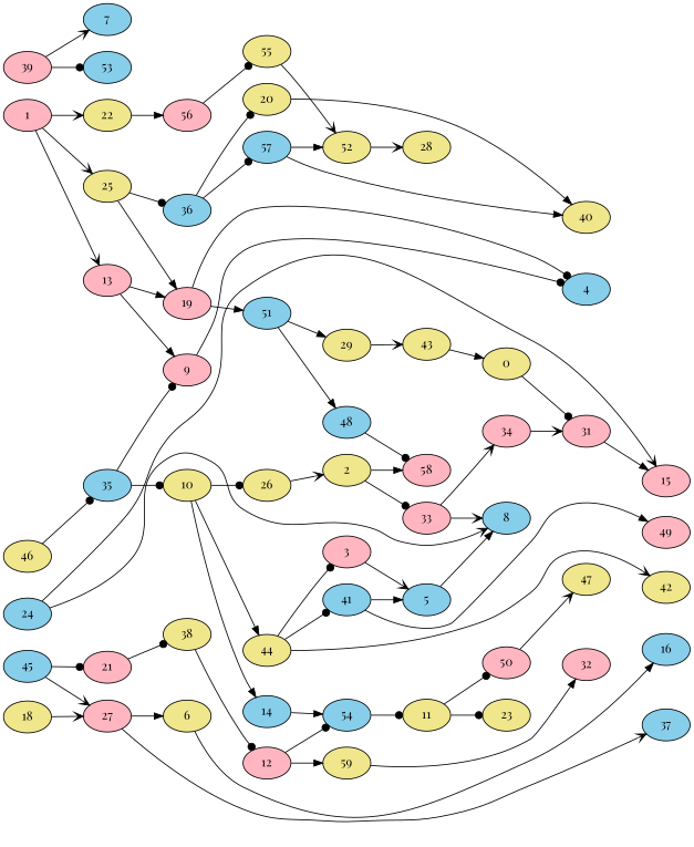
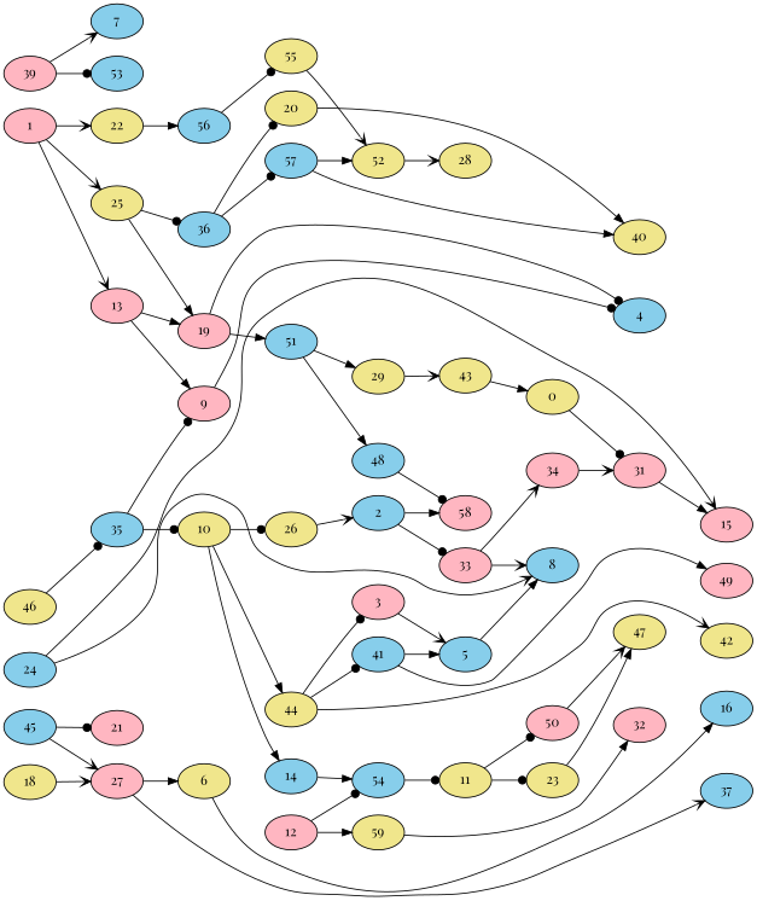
  digraph {
    fontname="Playfair Display"
    rankdir=LR
    node [fillcolor=khaki fontname="Playfair Display" style=filled]
    edge [arrowhead=normal fontname="Playfair Display" weight=0]
    31 [fillcolor=lightpink]
    0
    15 [fillcolor=lightpink]
    1 [fillcolor=lightpink]
    13 [fillcolor=lightpink]
    22
    25
    9 [fillcolor=lightpink]
    19 [fillcolor=lightpink]
-   56 [fillcolor=lightpink]
+   56 [fillcolor=skyblue]
    36 [fillcolor=skyblue]
    4 [fillcolor=skyblue]
    51 [fillcolor=skyblue]
    55
    20
    57 [fillcolor=skyblue]
    29
    48 [fillcolor=skyblue]
    52
    40
    43
    58 [fillcolor=lightpink]
    28
    33 [fillcolor=lightpink]
-   2
+   2 [fillcolor=skyblue]
    8 [fillcolor=skyblue]
    34 [fillcolor=lightpink]
    24 [fillcolor=skyblue]
    3 [fillcolor=lightpink]
    5 [fillcolor=skyblue]
    16 [fillcolor=skyblue]
    6
    14 [fillcolor=skyblue]
    10
    26
    44
    54 [fillcolor=skyblue]
    41 [fillcolor=skyblue]
    42
    11
    49 [fillcolor=lightpink]
    23
    50 [fillcolor=lightpink]
    47
    12 [fillcolor=lightpink]
    59
    32 [fillcolor=lightpink]
    39 [fillcolor=lightpink]
    7 [fillcolor=skyblue]
    53 [fillcolor=skyblue]
    27 [fillcolor=lightpink]
    18
    37 [fillcolor=skyblue]
    21 [fillcolor=lightpink]
-   38
    45 [fillcolor=skyblue]
    35 [fillcolor=skyblue]
    46
    31 -> 15
    0 -> 31 [arrowhead=dot]
    1 -> 13 [arrowhead=vee]
    1 -> 22 [arrowhead=vee weight=2]
    1 -> 25 [arrowhead=vee]
    13 -> 9
    13 -> 19
    22 -> 56 [weight=3]
    25 -> 19
    25 -> 36 [arrowhead=dot]
    9 -> 4 [arrowhead=dot]
    19 -> 4 [arrowhead=dot]
    19 -> 51
    56 -> 55 [arrowhead=dot]
    36 -> 20 [arrowhead=dot]
    36 -> 57 [arrowhead=dot]
    51 -> 29
    51 -> 48
    55 -> 52 [arrowhead=vee]
    20 -> 40
    57 -> 52 [weight=1]
    57 -> 40
    29 -> 43 [arrowhead=vee]
    48 -> 58 [arrowhead=dot weight=1]
    52 -> 28 [arrowhead=vee weight=3]
    43 -> 0
    33 -> 8 [arrowhead=vee weight=1]
    33 -> 34 [arrowhead=vee]
    2 -> 58 [weight=4]
    2 -> 33 [arrowhead=dot]
    34 -> 31 [arrowhead=vee weight=1]
    24 -> 15 [arrowhead=vee]
    24 -> 8 [arrowhead=vee]
    3 -> 5 [arrowhead=vee]
    5 -> 8
    6 -> 16
    14 -> 54
    10 -> 14
    10 -> 26 [arrowhead=dot weight=1]
    10 -> 44
    26 -> 2 [arrowhead=vee]
    44 -> 3 [arrowhead=dot]
    44 -> 41 [arrowhead=dot]
    44 -> 42 [arrowhead=vee]
    54 -> 11 [arrowhead=dot weight=2]
    41 -> 5
    41 -> 49
    11 -> 23 [arrowhead=dot weight=2]
    11 -> 50 [arrowhead=dot]
+   23 -> 47
    50 -> 47 [arrowhead=vee]
    12 -> 54 [arrowhead=dot]
    12 -> 59
    59 -> 32
    39 -> 7 [arrowhead=vee]
    39 -> 53 [arrowhead=dot]
    27 -> 6 [weight=1]
    27 -> 37 [arrowhead=vee]
    18 -> 27 [arrowhead=vee]
-   21 -> 38 [arrowhead=dot]
-   38 -> 12 [arrowhead=dot]
    45 -> 27 [arrowhead=vee]
    45 -> 21 [arrowhead=dot]
    35 -> 9 [arrowhead=dot weight=3]
    35 -> 10 [arrowhead=dot weight=7]
    46 -> 35 [arrowhead=dot]
  }
